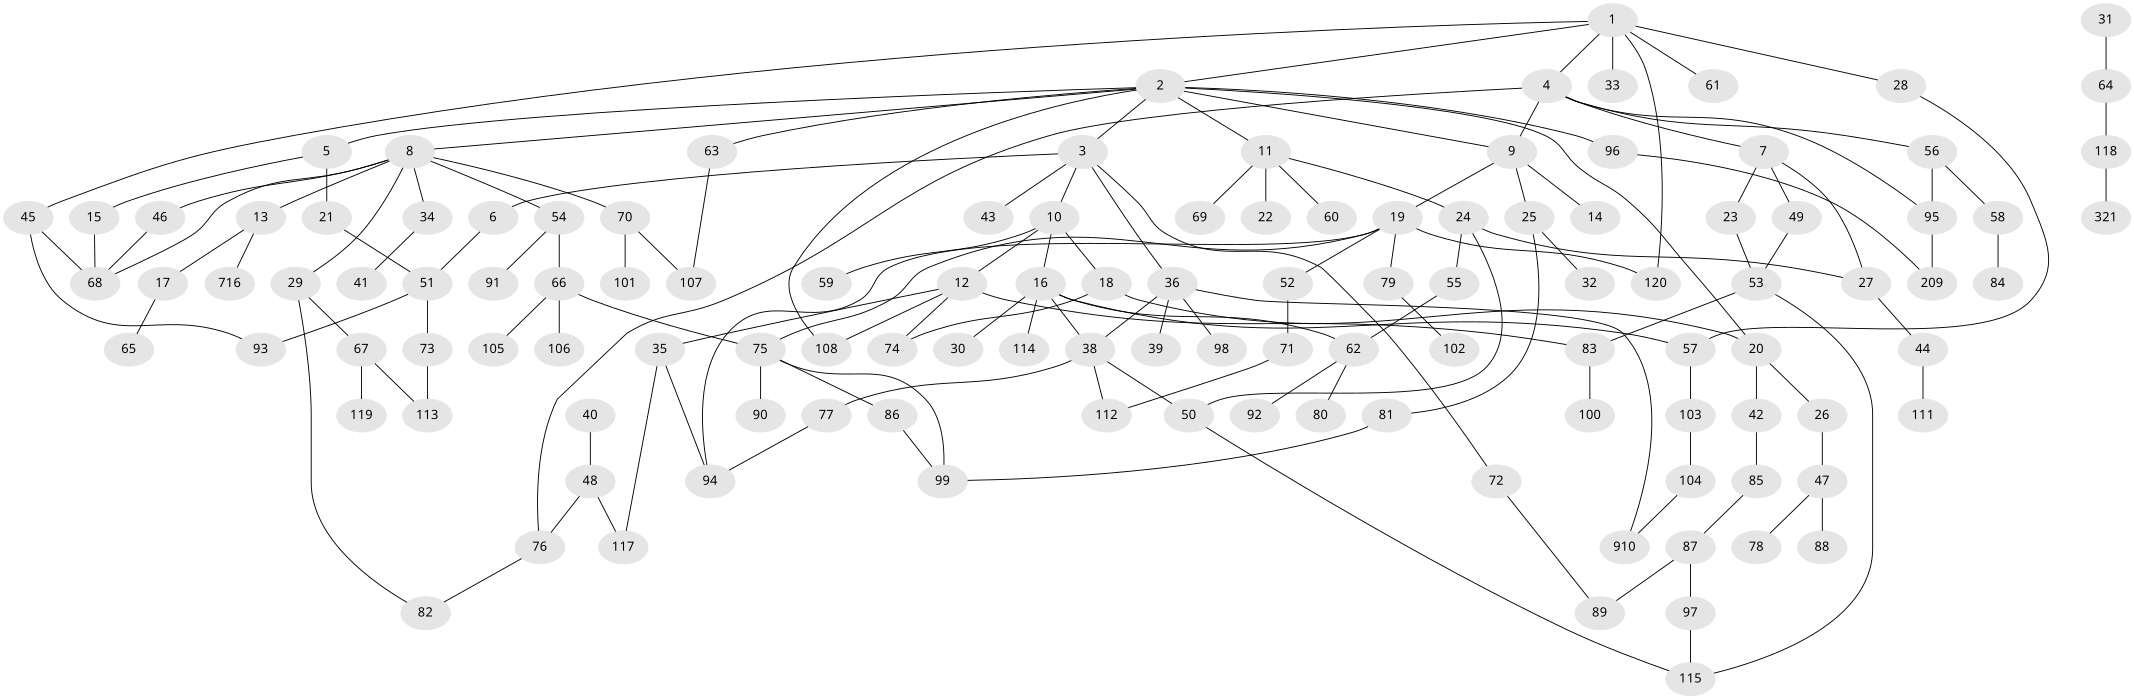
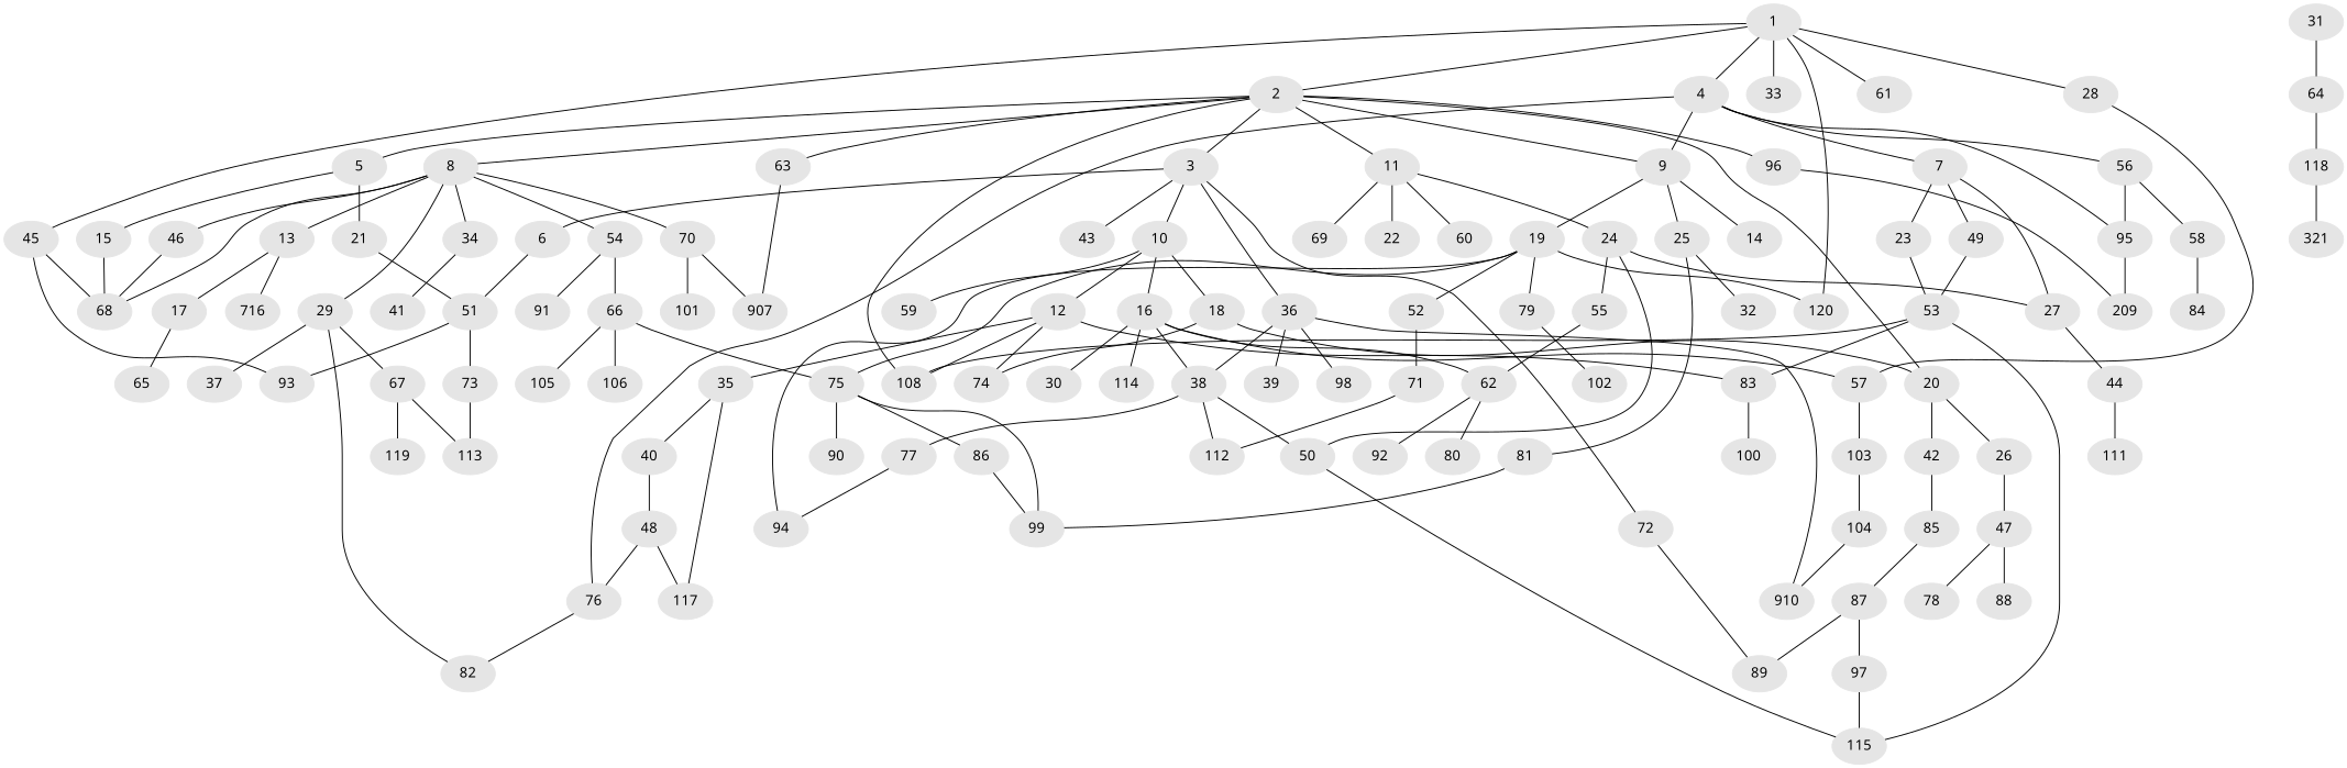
  graph {
    fontname="Noto Sans"
    node [color=gray90 fontname="Noto Sans" style=filled]
    edge [fontname="Noto Sans"]
    1
    2
    4
    28
    33
    45
    61
    120
    3
    5
    8
    9
    11
    20
    63
    96
    108
    7
    56
    76
    95
    57
    68
    93
    6
    10
    36
    43
    72
    15
    21
    13
    29
    34
    46
    54
    70
    14
    19
    25
    22
    24
    60
    69
    26
    42
-   107
+   107 [label=907]
    n48 [label=209]
    51
    12
    16
    18
    59
    38
    39
    98
    n57 [label=910]
    89
    23
    27
    49
    58
    82
    73
    53
    44
    17
    n68 [label=716]
+   37
    67
    41
    66
    91
    101
    52
    75
    79
    94
    32
    81
    35
    74
    83
    30
    62
    114
    50
    55
    40
    117
    100
    65
    77
    112
    103
    80
    92
    71
    86
    90
    99
    102
    47
    85
    115
    78
    88
    111
    31
    64
    113
    119
    118
    48
    87
    105
    106
    84
    104
    n120 [label=321]
    97
    1 -- 2
    1 -- 4
    1 -- 28
    1 -- 33
    1 -- 45
    1 -- 61
    1 -- 120
    2 -- 3
    2 -- 5
    2 -- 8
    2 -- 9
    2 -- 11
    2 -- 20
    2 -- 63
    2 -- 96
    2 -- 108
    4 -- 9
    4 -- 7
    4 -- 56
    4 -- 76
    4 -- 95
    28 -- 57
    45 -- 68
    45 -- 93
    3 -- 6
    3 -- 10
    3 -- 36
    3 -- 43
    3 -- 72
    5 -- 15
    5 -- 21
    8 -- 68
    8 -- 13
    8 -- 29
    8 -- 34
    8 -- 46
    8 -- 54
    8 -- 70
    9 -- 14
    9 -- 19
    9 -- 25
    11 -- 22
    11 -- 24
    11 -- 60
    11 -- 69
    20 -- 26
    20 -- 42
    63 -- 107
    96 -- n48
    7 -- 23
    7 -- 27
    7 -- 49
    56 -- 95
    56 -- 58
    76 -- 82
    95 -- n48
    57 -- 103
    6 -- 51
    10 -- 12
    10 -- 16
    10 -- 18
    10 -- 59
    36 -- 38
    36 -- 39
    36 -- 98
    36 -- n57
    72 -- 89
    15 -- 68
    21 -- 51
    13 -- 17
    13 -- n68
    29 -- 82
+   29 -- 37
    29 -- 67
    34 -- 41
    46 -- 68
    54 -- 66
    54 -- 91
    70 -- 107
    70 -- 101
    19 -- 120
    19 -- 52
    19 -- 75
    19 -- 79
    19 -- 94
    25 -- 32
    25 -- 81
    24 -- 27
    24 -- 50
    24 -- 55
    26 -- 47
    42 -- 85
    51 -- 93
    51 -- 73
    12 -- 108
    12 -- 35
    12 -- 74
    12 -- 83
    16 -- 57
    16 -- 38
    16 -- 30
    16 -- 62
    16 -- 114
    18 -- 20
    18 -- 74
    38 -- 50
    38 -- 77
    38 -- 112
    23 -- 53
    27 -- 44
    49 -- 53
    58 -- 84
    73 -- 113
+   53 -- 108
    53 -- 83
    53 -- 115
    44 -- 111
    17 -- 65
    67 -- 113
    67 -- 119
    66 -- 75
    66 -- 105
    66 -- 106
    52 -- 71
    75 -- 86
    75 -- 90
    75 -- 99
    79 -- 102
    81 -- 99
-   35 -- 94
+   35 -- 40
    35 -- 117
    83 -- 100
    62 -- 80
    62 -- 92
    50 -- 115
    55 -- 62
    40 -- 48
    77 -- 94
    103 -- 104
    71 -- 112
    86 -- 99
    47 -- 78
    47 -- 88
    85 -- 87
    31 -- 64
    64 -- 118
    118 -- n120
    48 -- 76
    48 -- 117
    87 -- 89
    87 -- 97
    104 -- n57
    97 -- 115
  }
